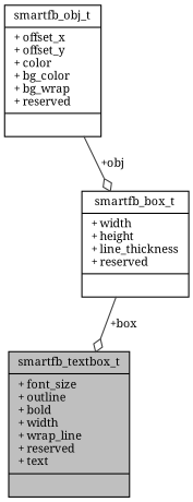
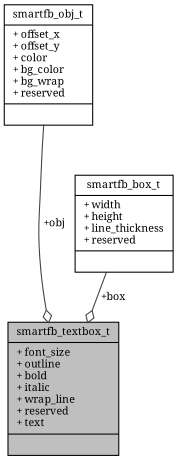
  digraph {
    fontname="Noto Serif"
    node [color=black fontname="Noto Serif" fontsize=10 shape=record]
    edge [arrowhead=odiamond color=grey25 fontname="Noto Serif" fontsize=10 labelfontname=Helvetica labelfontsize=10 style=solid]
-   n1 [fillcolor=grey75 fontcolor=black height=0.2 label="{smartfb_textbox_t\n|+ font_size\l+ outline\l+ bold\l+ width\l+ wrap_line\l+ reserved\l+ text\l|}" style=filled width=0.4]
+   n1 [fillcolor=grey75 fontcolor=black height=0.2 label="{smartfb_textbox_t\n|+ font_size\l+ outline\l+ bold\l+ italic\l+ wrap_line\l+ reserved\l+ text\l|}" style=filled width=0.4]
    n2 [height=0.2 label="{smartfb_box_t\n|+ width\l+ height\l+ line_thickness\l+ reserved\l|}" width=0.4]
    n3 [height=0.2 label="{smartfb_obj_t\n|+ offset_x\l+ offset_y\l+ color\l+ bg_color\l+ bg_wrap\l+ reserved\l|}" width=0.4]
    n2 -> n1 [label=" +box"]
-   n3 -> n2 [label=" +obj"]
+   n3 -> n1 [label=" +obj"]
  }
